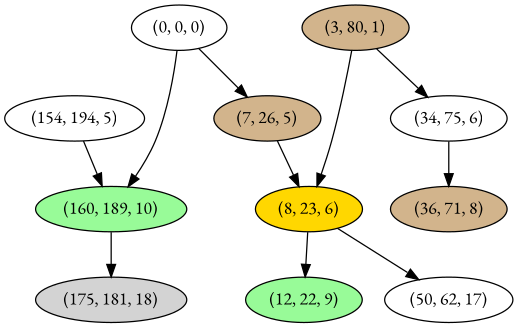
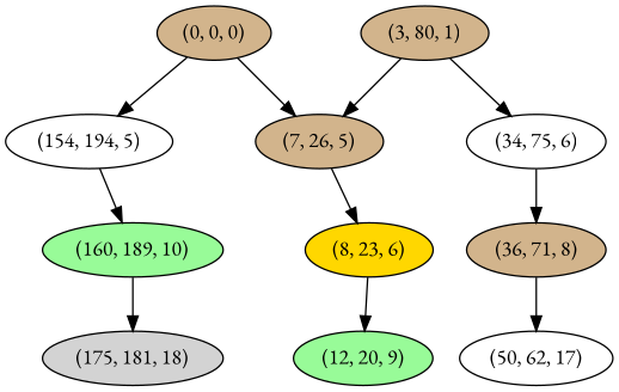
  digraph {
    fontname="EB Garamond"
    node [fillcolor=tan fontname="EB Garamond" style=filled]
    edge [fontname="EB Garamond"]
    "(154, 194, 5)" [fillcolor=white]
-   "(0, 0, 0)" [fillcolor=white]
+   "(0, 0, 0)"
    "(7, 26, 5)"
    "(3, 80, 1)"
    "(34, 75, 6)" [fillcolor=white]
    "(160, 189, 10)" [fillcolor=palegreen]
    "(8, 23, 6)" [fillcolor=gold]
    "(36, 71, 8)"
-   "(12, 20, 9)" [fillcolor=palegreen label="(12, 22, 9)"]
+   "(12, 20, 9)" [fillcolor=palegreen]
    "(50, 62, 17)" [fillcolor=white]
    "(175, 181, 18)" [fillcolor=lightgrey]
    "(154, 194, 5)" -> "(160, 189, 10)"
-   "(0, 0, 0)" -> "(160, 189, 10)"
+   "(0, 0, 0)" -> "(154, 194, 5)"
    "(0, 0, 0)" -> "(7, 26, 5)"
    "(7, 26, 5)" -> "(8, 23, 6)"
-   "(3, 80, 1)" -> "(8, 23, 6)"
+   "(3, 80, 1)" -> "(7, 26, 5)"
    "(3, 80, 1)" -> "(34, 75, 6)"
    "(34, 75, 6)" -> "(36, 71, 8)"
    "(160, 189, 10)" -> "(175, 181, 18)"
    "(8, 23, 6)" -> "(12, 20, 9)"
-   "(8, 23, 6)" -> "(50, 62, 17)"
+   "(36, 71, 8)" -> "(50, 62, 17)"
  }
